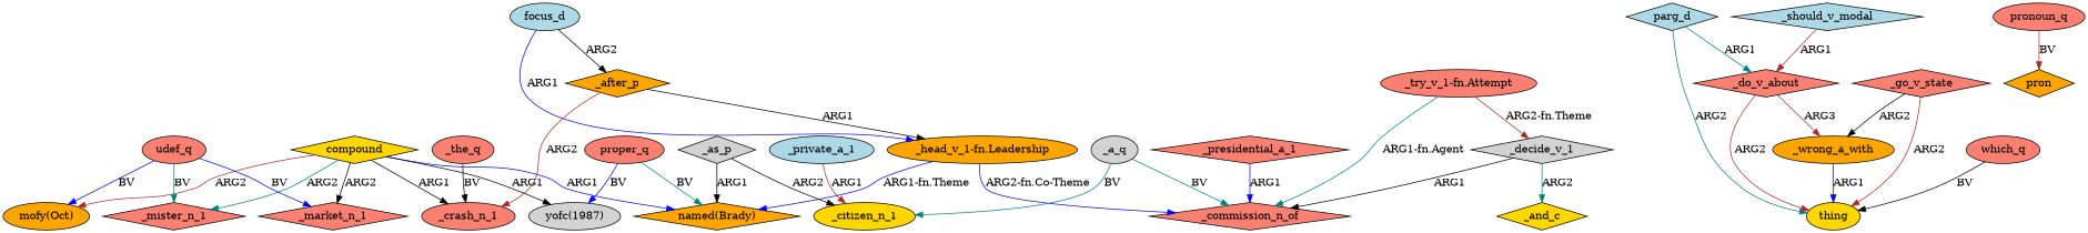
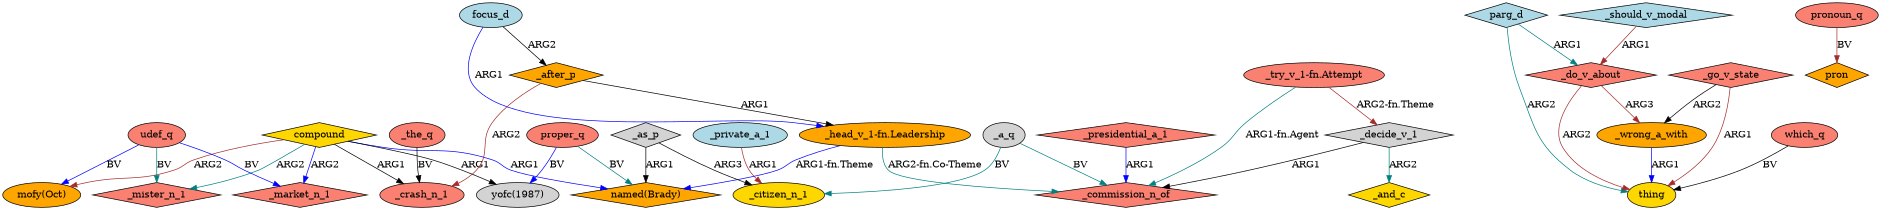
  digraph {
    node [fillcolor=salmon shape=ellipse style=filled]
    edge [color=black]
    compound [fillcolor=gold shape=diamond]
    _market_n_1 [shape=diamond]
    "named(Brady)" [fillcolor=orange shape=diamond]
    _crash_n_1
    "mofy(Oct)" [fillcolor=orange]
    _mister_n_1 [shape=diamond]
    "yofc(1987)" [fillcolor=lightgrey]
    parg_d [fillcolor=lightblue shape=diamond]
    _do_v_about [shape=diamond]
    thing [fillcolor=gold]
    _wrong_a_with [fillcolor=orange]
    pron [fillcolor=orange shape=diamond]
    _private_a_1 [fillcolor=lightblue]
    _citizen_n_1 [fillcolor=gold]
    focus_d [fillcolor=lightblue]
    _after_p [fillcolor=orange shape=diamond]
    "_head_v_1-fn.Leadership" [fillcolor=orange]
    _commission_n_of [shape=diamond]
    _a_q [fillcolor=lightgrey]
    udef_q
    _presidential_a_1 [shape=diamond]
    "_try_v_1-fn.Attempt"
    _decide_v_1 [fillcolor=lightgrey shape=diamond]
    _and_c [fillcolor=gold shape=diamond]
    _should_v_modal [fillcolor=lightblue shape=diamond]
    _as_p [fillcolor=lightgrey shape=diamond]
    proper_q
    pronoun_q
    _go_v_state [shape=diamond]
    _the_q
    which_q
-   compound -> _market_n_1 [label=ARG2]
+   compound -> _market_n_1 [color=blue label=ARG2]
    compound -> "named(Brady)" [color=blue label=ARG1]
    compound -> _crash_n_1 [label=ARG1]
    compound -> "mofy(Oct)" [color=brown label=ARG2]
    compound -> _mister_n_1 [color=teal label=ARG2]
    compound -> "yofc(1987)" [label=ARG1]
    parg_d -> _do_v_about [color=teal label=ARG1]
    parg_d -> thing [color=teal label=ARG2]
    _do_v_about -> thing [color=brown label=ARG2]
    _do_v_about -> _wrong_a_with [color=brown label=ARG3]
    _wrong_a_with -> thing [color=blue label=ARG1]
    _private_a_1 -> _citizen_n_1 [color=brown label=ARG1]
    focus_d -> _after_p [label=ARG2]
    focus_d -> "_head_v_1-fn.Leadership" [color=blue label=ARG1]
    _after_p -> _crash_n_1 [color=brown label=ARG2]
    _after_p -> "_head_v_1-fn.Leadership" [label=ARG1]
    "_head_v_1-fn.Leadership" -> "named(Brady)" [color=blue label="ARG1-fn.Theme"]
-   "_head_v_1-fn.Leadership" -> _commission_n_of [color=blue label="ARG2-fn.Co-Theme"]
+   "_head_v_1-fn.Leadership" -> _commission_n_of [color=teal label="ARG2-fn.Co-Theme"]
    _a_q -> _citizen_n_1 [color=teal label=BV]
    _a_q -> _commission_n_of [color=teal label=BV]
    udef_q -> _market_n_1 [color=blue label=BV]
    udef_q -> "mofy(Oct)" [color=blue label=BV]
    udef_q -> _mister_n_1 [color=teal label=BV]
    _presidential_a_1 -> _commission_n_of [color=blue label=ARG1]
    "_try_v_1-fn.Attempt" -> _commission_n_of [color=teal label="ARG1-fn.Agent"]
    "_try_v_1-fn.Attempt" -> _decide_v_1 [color=brown label="ARG2-fn.Theme"]
    _decide_v_1 -> _commission_n_of [label=ARG1]
    _decide_v_1 -> _and_c [color=teal label=ARG2]
    _should_v_modal -> _do_v_about [color=brown label=ARG1]
    _as_p -> "named(Brady)" [label=ARG1]
-   _as_p -> _citizen_n_1 [label=ARG2]
+   _as_p -> _citizen_n_1 [label=ARG3]
    proper_q -> "named(Brady)" [color=teal label=BV]
    proper_q -> "yofc(1987)" [color=blue label=BV]
    pronoun_q -> pron [color=brown label=BV]
-   _go_v_state -> thing [color=brown label=ARG2]
+   _go_v_state -> thing [color=brown label=ARG1]
    _go_v_state -> _wrong_a_with [label=ARG2]
    _the_q -> _crash_n_1 [label=BV]
    which_q -> thing [label=BV]
  }
